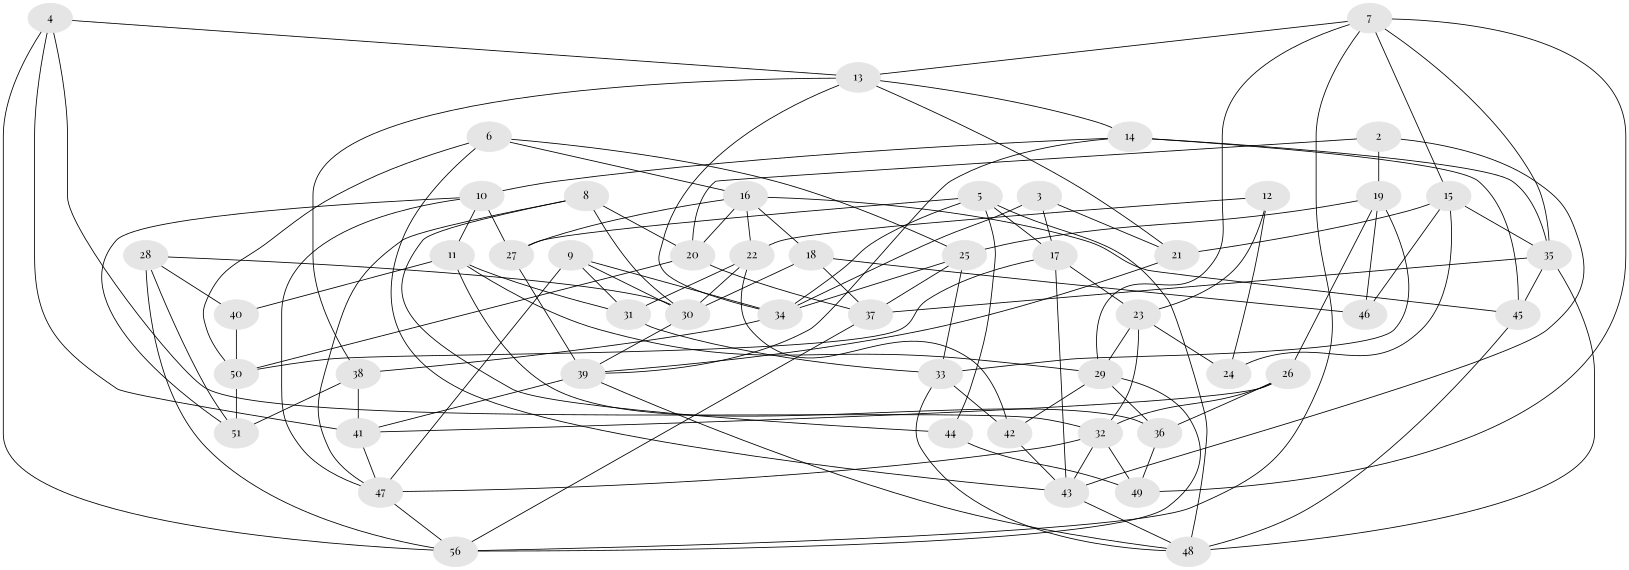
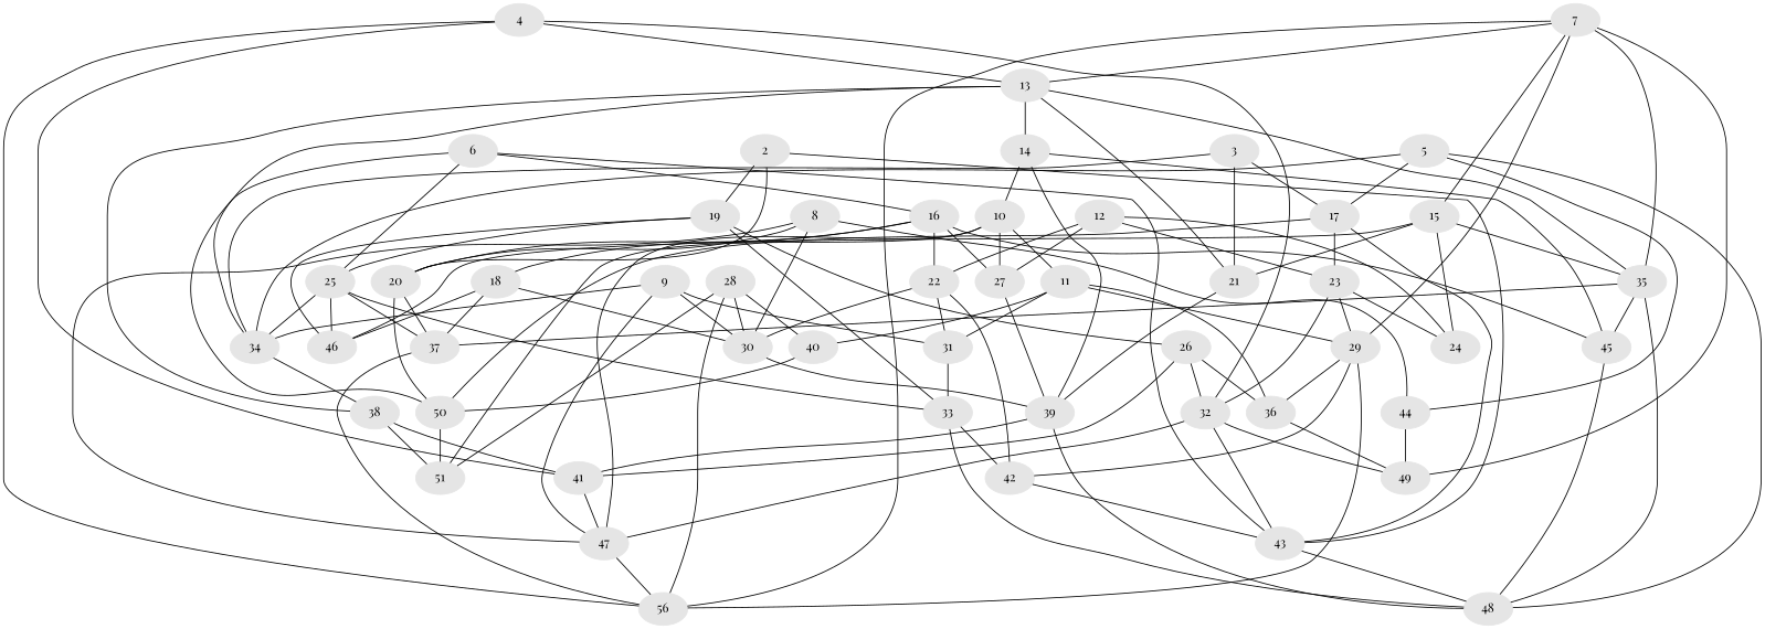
  graph {
    fontname="Playfair Display"
    node [color=gray90 fontname="Playfair Display" style=filled]
    edge [fontname="Playfair Display" weight=1.0]
    40
    50
    44
    49
    2
    19
    20
    43
    17
    23
    25
    46
    26
    33
    37
    48
    3
    21
    34
    39
    38
    4
    13
    32
    41
    n26 [label=56]
    14
    47
    5
    6
    16
    27
    22
    45
    18
    51
    7
    15
    29
    35
    24
    36
    42
    8
    30
    9
    31
    10
    11
    12
    28
    40 -- 50
    50 -- 51 [weight=2.0]
    44 -- 49 [weight=2.0]
    2 -- 19
    2 -- 20
    2 -- 43
    19 -- 25
    19 -- 46
    19 -- 26
    19 -- 33 [weight=2.0]
    20 -- 50
    20 -- 37 [weight=2.0]
    43 -- 48
    17 -- 50
    17 -- 43
    17 -- 23
    23 -- 32
    23 -- 29
    23 -- 24
+   25 -- 46
    25 -- 33
    25 -- 37
    25 -- 34
    26 -- 32
    26 -- 41
    26 -- 36
    33 -- 48
    33 -- 42
    37 -- n26
    3 -- 17
    3 -- 21
    3 -- 34
    21 -- 39
    34 -- 38
    39 -- 48
    39 -- 41
    38 -- 41 [weight=2.0]
    38 -- 51 [weight=2.0]
    4 -- 13
    4 -- 32
    4 -- 41
    4 -- n26
    13 -- 21
    13 -- 34
    13 -- 38
    13 -- 14
    32 -- 49
    32 -- 43
    32 -- 47
    41 -- 47
    14 -- 39
    14 -- 45
-   14 -- 35
+   13 -- 35
    14 -- 10 [weight=2.0]
    47 -- n26
    5 -- 44
    5 -- 17
    5 -- 48
    5 -- 34
    6 -- 50
    6 -- 43
    6 -- 25
    6 -- 16
    16 -- 20
    16 -- 27
    16 -- 22
    16 -- 45
    16 -- 18
    27 -- 39
    22 -- 42
    22 -- 30
    22 -- 31
    45 -- 48
    18 -- 46
    18 -- 37
    18 -- 30
    7 -- 49
    7 -- 13
    7 -- n26
    7 -- 15
    7 -- 29
    7 -- 35
    15 -- 46
    15 -- 21
    15 -- 35
    15 -- 24 [weight=2.0]
    29 -- n26
    29 -- 36
    29 -- 42
    35 -- 37
    35 -- 48
    35 -- 45
    36 -- 49 [weight=2.0]
    42 -- 43
    8 -- 44
    8 -- 20
    8 -- 47
    8 -- 30
    30 -- 39
    9 -- 34
    9 -- 47
    9 -- 30
    9 -- 31
    31 -- 33
    10 -- 47
    10 -- 27
    10 -- 51
    10 -- 11
    11 -- 40
    11 -- 29
    11 -- 36 [weight=2.0]
    11 -- 31
    12 -- 23
-   5 -- 27
+   12 -- 27
    12 -- 22
    12 -- 24
    28 -- 40
    28 -- n26
    28 -- 51
    28 -- 30
  }
